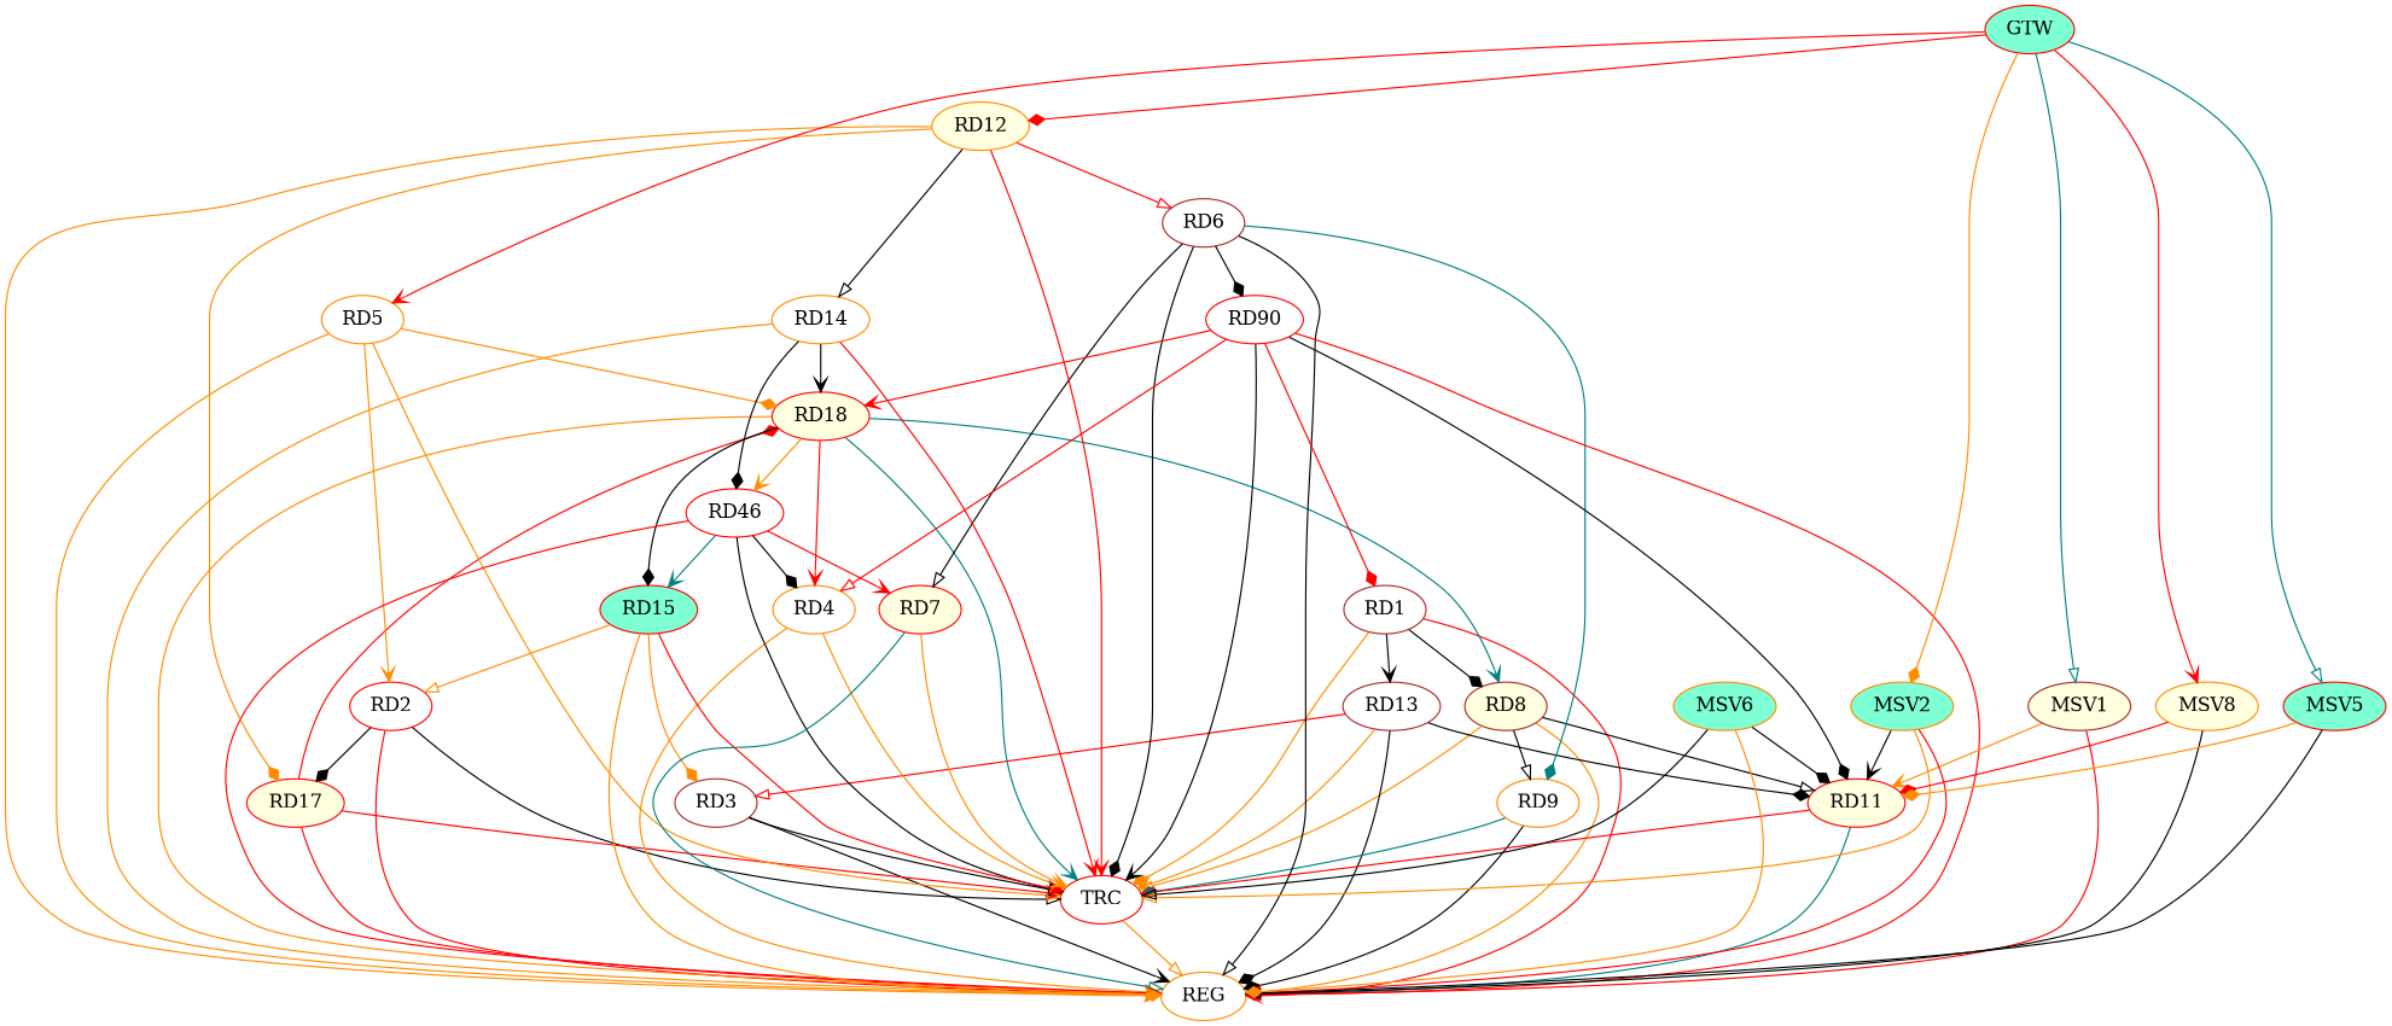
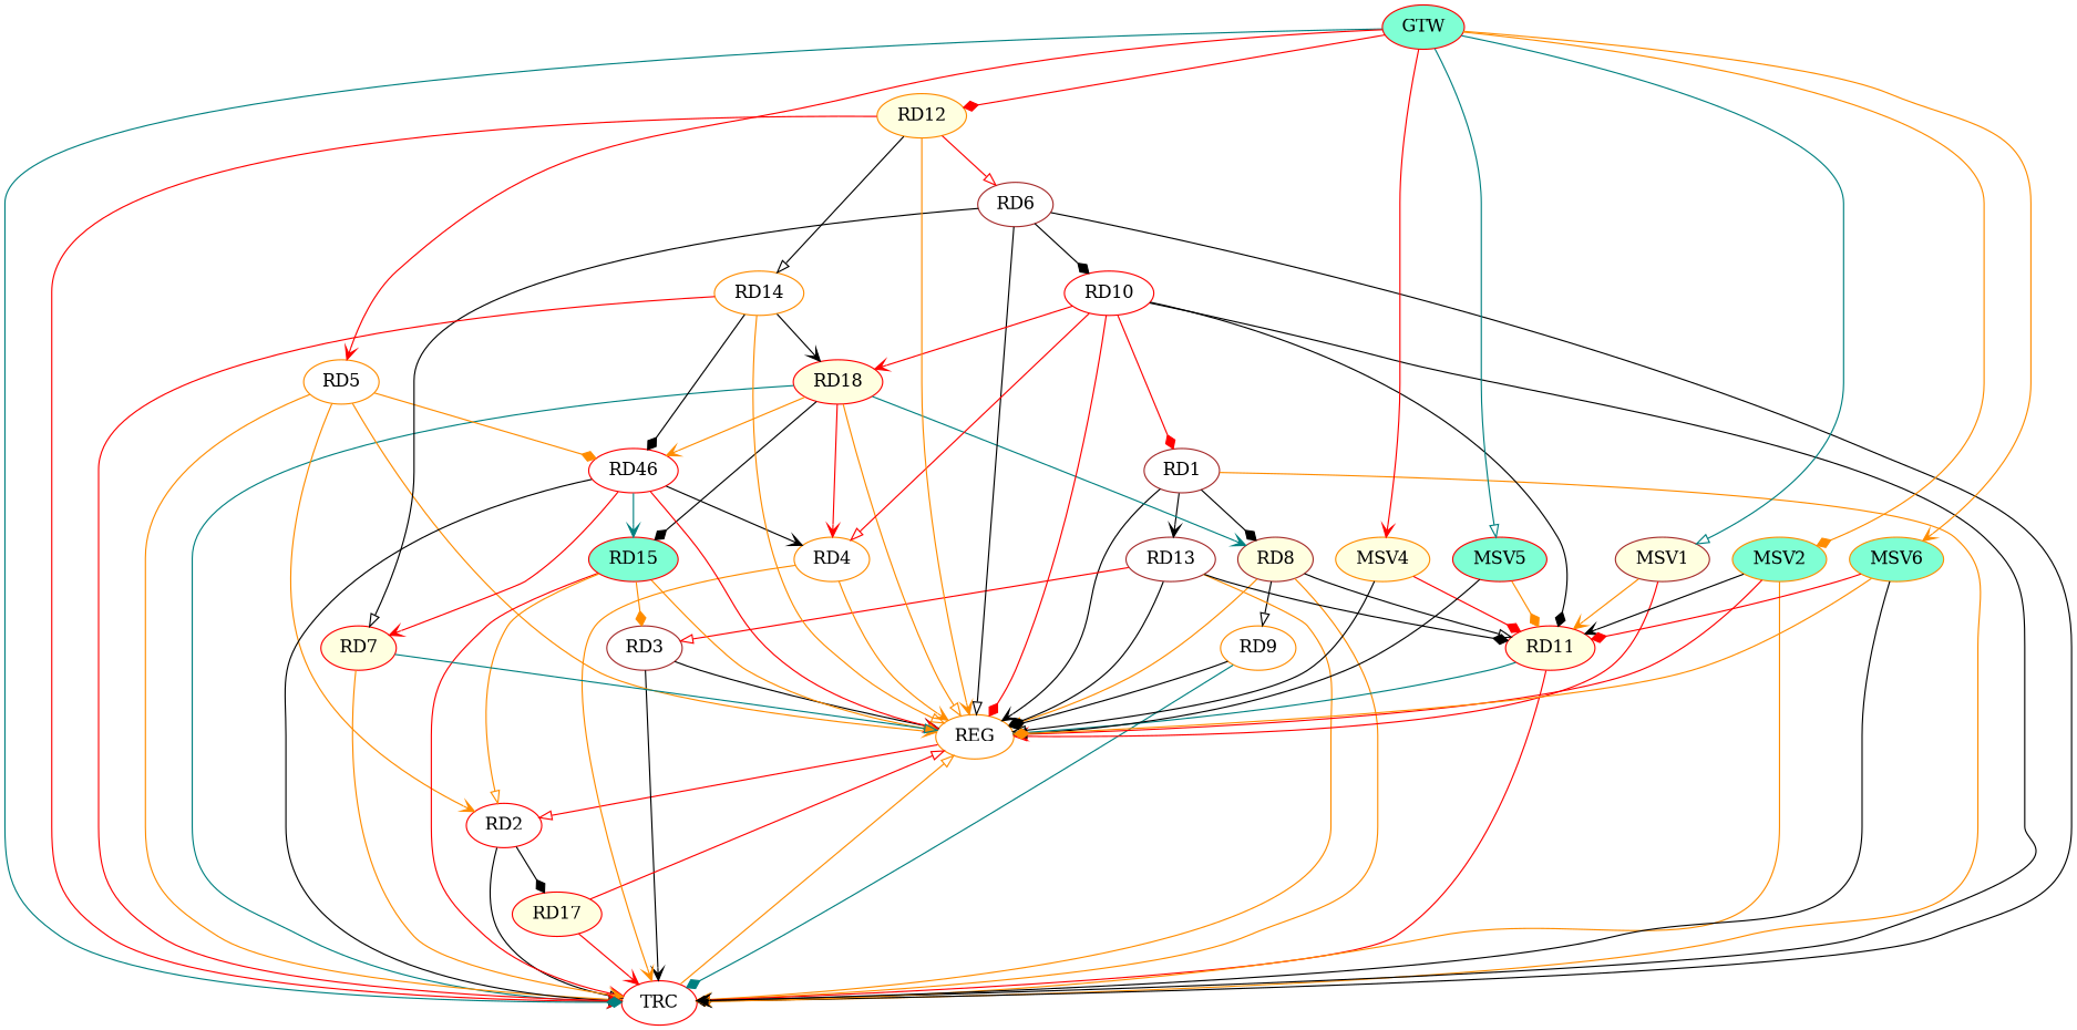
  strict digraph {
    node [color=red fillcolor=white style=filled]
    edge [arrowhead=vee color=black]
    n1 [color=brown label=RD1]
    n2 [color=brown fillcolor=lightyellow label=RD8]
    n3 [color=brown label=RD13]
    n4 [color=darkorange label=REG]
    n5 [label=TRC]
    n6 [color=darkorange label=RD9]
    n7 [fillcolor=lightyellow label=RD11]
    n8 [color=brown label=RD3]
    n9 [label=RD2]
    n10 [fillcolor=lightyellow label=RD17]
    n11 [fillcolor=lightyellow label=RD18]
    n12 [color=darkorange label=RD4]
    n13 [color=darkorange label=RD5]
    n14 [label=RD46]
    n15 [fillcolor=aquamarine label=RD15]
    n16 [color=brown label=RD6]
    n17 [fillcolor=lightyellow label=RD7]
-   n18 [label=RD90]
+   n18 [label=RD10]
    n19 [color=darkorange fillcolor=lightyellow label=RD12]
    n20 [color=darkorange label=RD14]
    n21 [fillcolor=aquamarine label=GTW]
    n22 [color=brown fillcolor=lightyellow label=MSV1]
    n23 [color=darkorange fillcolor=aquamarine label=MSV2]
-   n24 [color=darkorange fillcolor=lightyellow label=MSV8]
+   n24 [color=darkorange fillcolor=lightyellow label=MSV4]
    n25 [fillcolor=aquamarine label=MSV5]
    n26 [color=darkorange fillcolor=aquamarine label=MSV6]
    n1 -> n2 [arrowhead=diamond]
    n1 -> n3
-   n1 -> n4 [color=red]
+   n1 -> n4
    n1 -> n5 [arrowhead=diamond color=darkorange]
    n2 -> n4 [arrowhead=onormal color=darkorange]
    n2 -> n5 [arrowhead=onormal color=darkorange]
    n2 -> n6 [arrowhead=onormal]
    n2 -> n7 [arrowhead=onormal]
    n3 -> n4 [arrowhead=diamond]
    n3 -> n5 [color=darkorange]
    n3 -> n7 [arrowhead=diamond]
    n3 -> n8 [arrowhead=onormal color=red]
    n5 -> n4 [arrowhead=onormal color=darkorange]
    n6 -> n4 [arrowhead=diamond]
    n6 -> n5 [arrowhead=diamond color=teal]
    n7 -> n4 [arrowhead=onormal color=teal]
    n7 -> n5 [arrowhead=onormal color=red]
    n8 -> n4
    n8 -> n5
-   n9 -> n4 [arrowhead=onormal color=red]
+   n4 -> n9 [arrowhead=onormal color=red]
    n9 -> n5 [arrowhead=onormal]
    n9 -> n10 [arrowhead=diamond]
    n10 -> n4 [arrowhead=onormal color=red]
    n10 -> n5 [color=red]
-   n10 -> n11 [arrowhead=diamond color=red]
    n11 -> n2 [color=teal]
    n11 -> n4 [arrowhead=onormal color=darkorange]
    n11 -> n5 [color=teal]
    n11 -> n12 [color=red]
    n11 -> n14 [color=darkorange]
    n11 -> n15 [arrowhead=diamond]
    n12 -> n4 [color=darkorange]
    n12 -> n5 [color=darkorange]
    n13 -> n4 [color=darkorange]
    n13 -> n5 [arrowhead=onormal color=darkorange]
    n13 -> n9 [color=darkorange]
-   n13 -> n11 [arrowhead=diamond color=darkorange]
+   n13 -> n14 [arrowhead=diamond color=darkorange]
    n14 -> n4 [color=red]
    n14 -> n5 [arrowhead=onormal]
-   n14 -> n12 [arrowhead=diamond]
+   n14 -> n12
    n14 -> n15 [color=teal]
    n14 -> n17 [color=red]
    n15 -> n4 [arrowhead=diamond color=darkorange]
    n15 -> n5 [color=red]
    n15 -> n8 [arrowhead=diamond color=darkorange]
    n15 -> n9 [arrowhead=onormal color=darkorange]
    n16 -> n4 [arrowhead=onormal]
    n16 -> n5 [arrowhead=diamond]
-   n16 -> n6 [arrowhead=diamond color=teal]
    n16 -> n17 [arrowhead=onormal]
    n16 -> n18 [arrowhead=diamond]
    n17 -> n4 [arrowhead=onormal color=teal]
    n17 -> n5 [color=darkorange]
    n18 -> n1 [arrowhead=diamond color=red]
    n18 -> n4 [arrowhead=diamond color=red]
    n18 -> n5
    n18 -> n7 [arrowhead=diamond]
    n18 -> n11 [color=red]
    n18 -> n12 [arrowhead=onormal color=red]
    n19 -> n4 [color=darkorange]
    n19 -> n5 [color=red]
-   n19 -> n10 [arrowhead=diamond color=darkorange]
    n19 -> n16 [arrowhead=onormal color=red]
    n19 -> n20 [arrowhead=onormal]
    n20 -> n4 [arrowhead=onormal color=darkorange]
    n20 -> n5 [color=red]
    n20 -> n11
    n20 -> n14 [arrowhead=diamond]
+   n21 -> n5 [arrowhead=diamond color=teal]
    n21 -> n13 [color=red]
    n21 -> n19 [arrowhead=diamond color=red]
    n21 -> n22 [arrowhead=onormal color=teal]
    n21 -> n23 [arrowhead=diamond color=darkorange]
    n21 -> n24 [color=red]
    n21 -> n25 [arrowhead=onormal color=teal]
+   n21 -> n26 [color=darkorange]
    n22 -> n4 [arrowhead=onormal color=red]
    n22 -> n7 [color=darkorange]
    n23 -> n4 [color=red]
    n23 -> n5 [arrowhead=onormal color=darkorange]
    n23 -> n7
    n24 -> n4 [arrowhead=onormal]
    n24 -> n7 [arrowhead=diamond color=red]
    n25 -> n4 [arrowhead=onormal]
    n25 -> n7 [arrowhead=diamond color=darkorange]
    n26 -> n4 [arrowhead=diamond color=darkorange]
-   n26 -> n5 [arrowhead=onormal]
-   n26 -> n7 [arrowhead=diamond]
+   n26 -> n5
+   n26 -> n7 [arrowhead=diamond color=red]
  }
